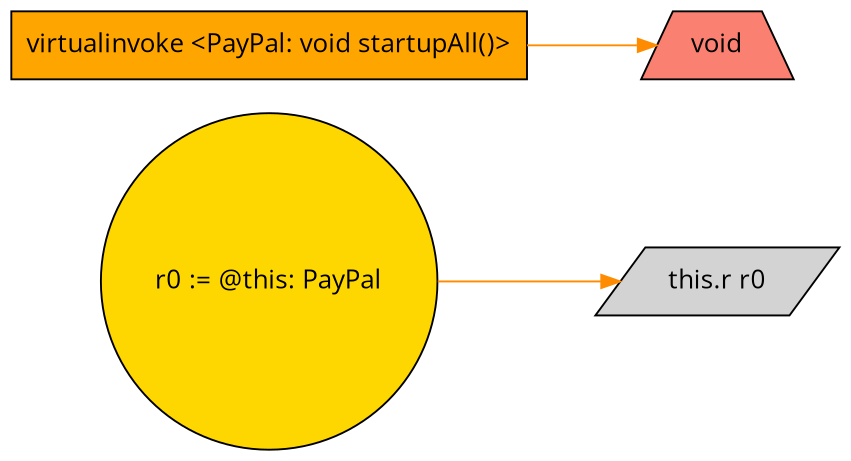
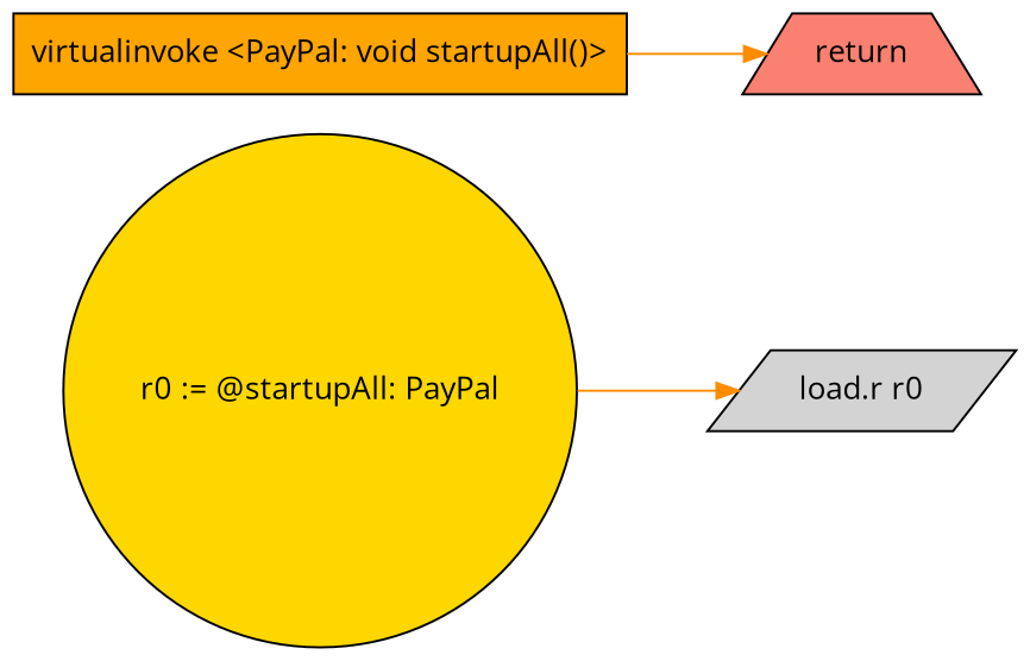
  digraph {
    fontname="Open Sans"
    rankdir=LR
    node [fontname="Open Sans" style=filled]
    edge [color=darkorange fontname="Open Sans" style=solid]
-   "r0 := @this: PayPal" [fillcolor=gold shape=circle]
-   "load.r r0" [fillcolor=lightgrey shape=parallelogram label="this.r r0"]
+   "r0 := @this: PayPal" [fillcolor=gold shape=circle label="r0 := @startupAll: PayPal"]
+   "load.r r0" [fillcolor=lightgrey shape=parallelogram]
    "virtualinvoke <PayPal: void startupAll()>" [fillcolor=orange shape=box]
-   return [fillcolor=salmon shape=trapezium label=void]
+   return [fillcolor=salmon shape=trapezium]
    "r0 := @this: PayPal" -> "load.r r0"
    "virtualinvoke <PayPal: void startupAll()>" -> return
  }
